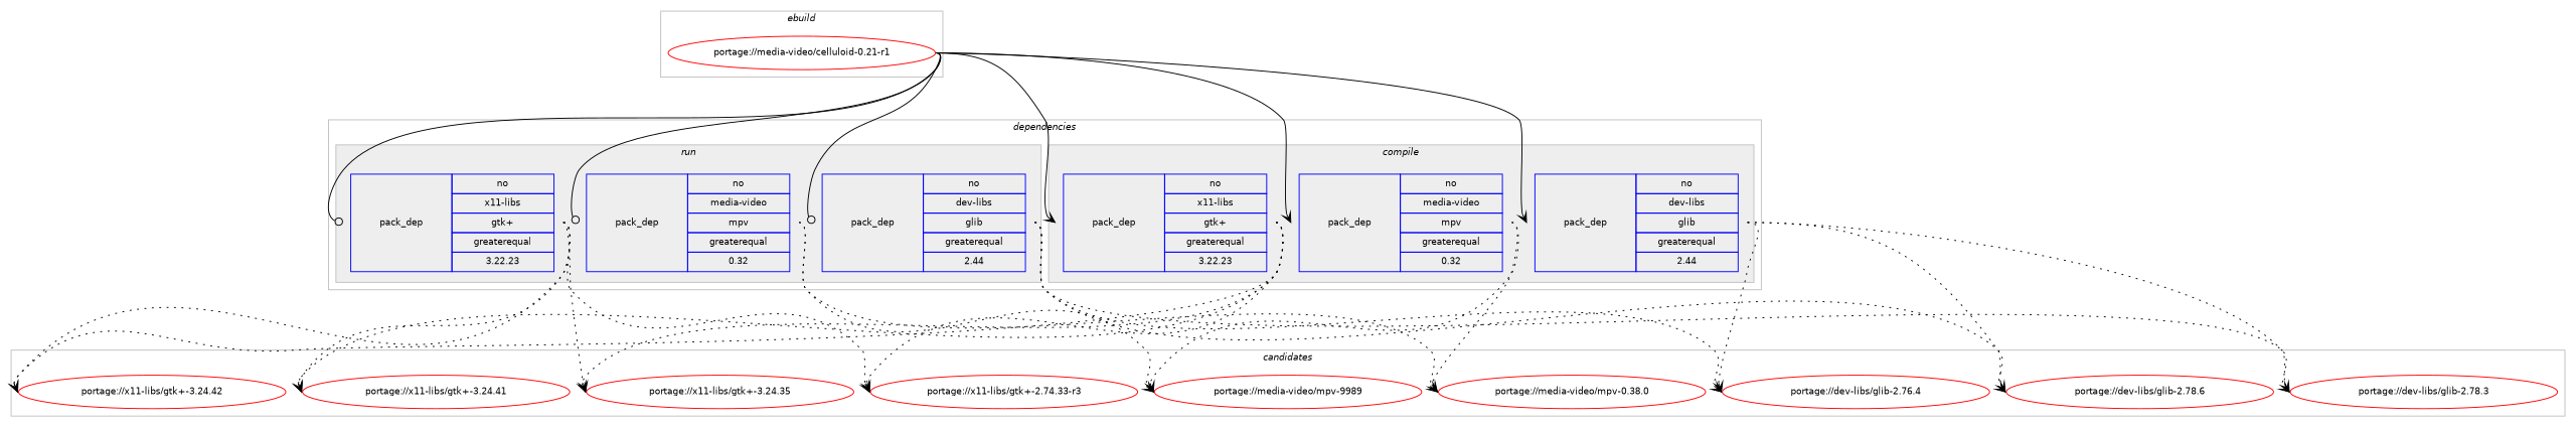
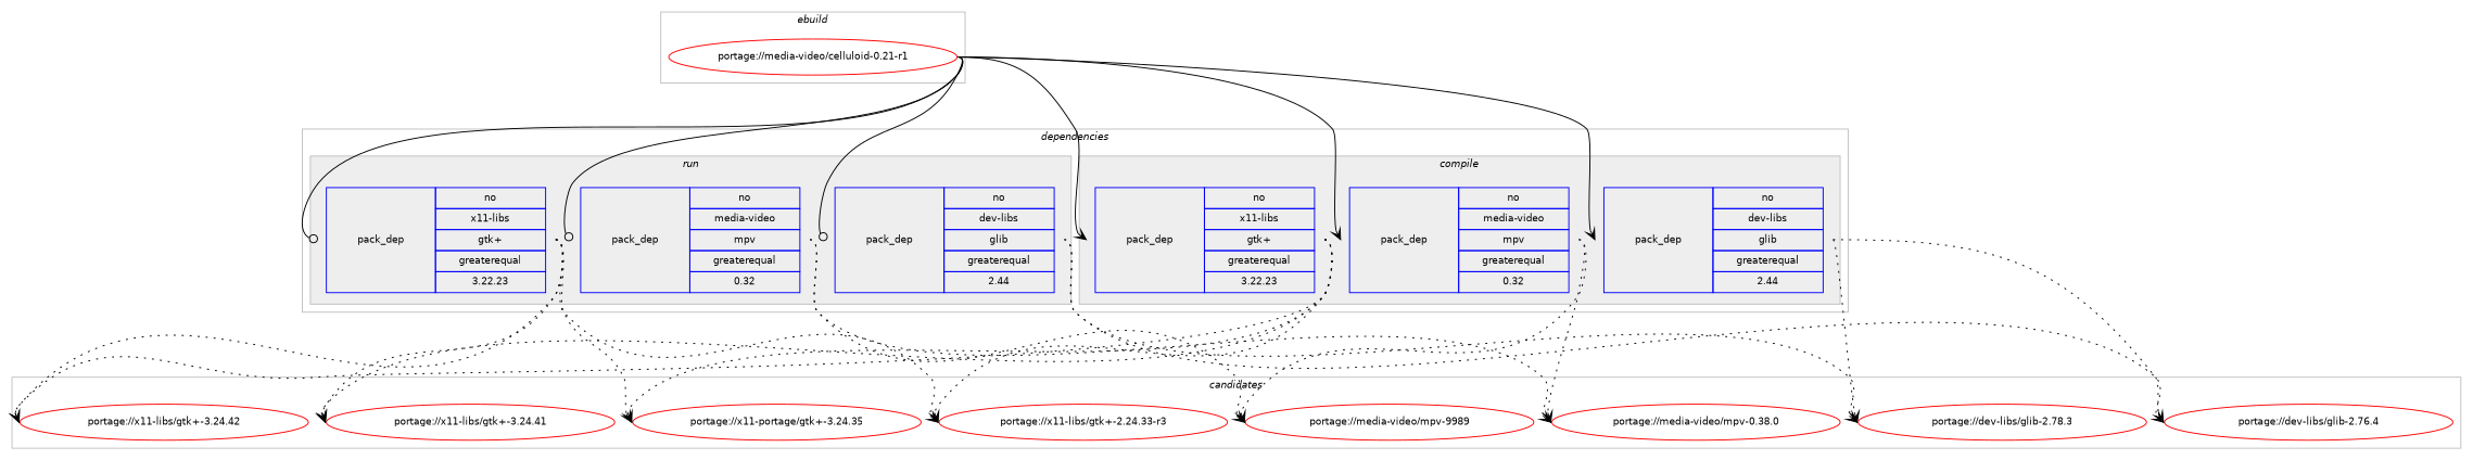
  digraph {
    compound=true
    concentrate=true
    fontname=Helvetica
    fontsize=10
    newrank=true
    rankdir=TB
    ranksep=1.5
    node [color=red fontname=Helvetica fontsize=10]
    edge [arrowhead=vee headport=w style=dotted tailport=e weight=100]
    n1 [label="portage://media-video/celluloid-0.21-r1" width=4]
    n2 [color=blue label=<<TABLE BORDER="0" CELLBORDER="1" CELLSPACING="0" CELLPADDING="4" WIDTH="220"><TR><TD ROWSPAN="6" CELLPADDING="30">pack_dep</TD></TR><TR><TD WIDTH="110">no</TD></TR><TR><TD>dev-libs</TD></TR><TR><TD>glib</TD></TR><TR><TD>greaterequal</TD></TR><TR><TD>2.44</TD></TR></TABLE>> shape=none]
    n3 [color=blue label=<<TABLE BORDER="0" CELLBORDER="1" CELLSPACING="0" CELLPADDING="4" WIDTH="220"><TR><TD ROWSPAN="6" CELLPADDING="30">pack_dep</TD></TR><TR><TD WIDTH="110">no</TD></TR><TR><TD>media-video</TD></TR><TR><TD>mpv</TD></TR><TR><TD>greaterequal</TD></TR><TR><TD>0.32</TD></TR></TABLE>> shape=none]
    n4 [color=blue label=<<TABLE BORDER="0" CELLBORDER="1" CELLSPACING="0" CELLPADDING="4" WIDTH="220"><TR><TD ROWSPAN="6" CELLPADDING="30">pack_dep</TD></TR><TR><TD WIDTH="110">no</TD></TR><TR><TD>x11-libs</TD></TR><TR><TD>gtk+</TD></TR><TR><TD>greaterequal</TD></TR><TR><TD>3.22.23</TD></TR></TABLE>> shape=none]
    n5 [color=blue label=<<TABLE BORDER="0" CELLBORDER="1" CELLSPACING="0" CELLPADDING="4" WIDTH="220"><TR><TD ROWSPAN="6" CELLPADDING="30">pack_dep</TD></TR><TR><TD WIDTH="110">no</TD></TR><TR><TD>dev-libs</TD></TR><TR><TD>glib</TD></TR><TR><TD>greaterequal</TD></TR><TR><TD>2.44</TD></TR></TABLE>> shape=none]
    n6 [color=blue label=<<TABLE BORDER="0" CELLBORDER="1" CELLSPACING="0" CELLPADDING="4" WIDTH="220"><TR><TD ROWSPAN="6" CELLPADDING="30">pack_dep</TD></TR><TR><TD WIDTH="110">no</TD></TR><TR><TD>media-video</TD></TR><TR><TD>mpv</TD></TR><TR><TD>greaterequal</TD></TR><TR><TD>0.32</TD></TR></TABLE>> shape=none]
    n7 [color=blue label=<<TABLE BORDER="0" CELLBORDER="1" CELLSPACING="0" CELLPADDING="4" WIDTH="220"><TR><TD ROWSPAN="6" CELLPADDING="30">pack_dep</TD></TR><TR><TD WIDTH="110">no</TD></TR><TR><TD>x11-libs</TD></TR><TR><TD>gtk+</TD></TR><TR><TD>greaterequal</TD></TR><TR><TD>3.22.23</TD></TR></TABLE>> shape=none]
    n8 [label="portage://dev-libs/glib-2.76.4" width=4]
    n9 [label="portage://dev-libs/glib-2.78.3" width=4]
-   n10 [label="portage://dev-libs/glib-2.78.6" width=4]
    n11 [label="portage://media-video/mpv-0.38.0" width=4]
    n12 [label="portage://media-video/mpv-9989" width=4]
-   n13 [label="portage://x11-libs/gtk+-2.74.33-r3" width=4]
-   n14 [label="portage://x11-libs/gtk+-3.24.35" width=4]
+   n13 [label="portage://x11-libs/gtk+-2.24.33-r3" width=4]
+   n14 [label="portage://x11-portage/gtk+-3.24.35" width=4]
    n15 [label="portage://x11-libs/gtk+-3.24.41" width=4]
    n16 [label="portage://x11-libs/gtk+-3.24.42" width=4]
    subgraph cluster_1 {
      color=gray
      label=<<i>ebuild</i>>
      rank=same
      n1
    }
    subgraph cluster_2 {
      color=gray
      label=<<i>dependencies</i>>
      subgraph cluster_3 {
        color=gray
        fillcolor="#eeeeee"
        label=<<i>compile</i>>
        style=filled
        subgraph sub_4 {
          color=gray
          fillcolor="#eeeeee"
          label=<<i>compile</i>>
          style=filled
          n2
        }
        subgraph sub_5 {
          color=gray
          fillcolor="#eeeeee"
          label=<<i>compile</i>>
          style=filled
          n3
        }
        subgraph sub_6 {
          color=gray
          fillcolor="#eeeeee"
          label=<<i>compile</i>>
          style=filled
          n4
        }
      }
      subgraph cluster_7 {
        color=gray
        fillcolor="#eeeeee"
        label=<<i>compile and run</i>>
        style=filled
      }
      subgraph cluster_8 {
        color=gray
        fillcolor="#eeeeee"
        label=<<i>run</i>>
        style=filled
        subgraph sub_9 {
          color=gray
          fillcolor="#eeeeee"
          label=<<i>run</i>>
          style=filled
          n5
        }
        subgraph sub_10 {
          color=gray
          fillcolor="#eeeeee"
          label=<<i>run</i>>
          style=filled
          n6
        }
        subgraph sub_11 {
          color=gray
          fillcolor="#eeeeee"
          label=<<i>run</i>>
          style=filled
          n7
        }
      }
    }
    subgraph cluster_12 {
      color=gray
      label=<<i>candidates</i>>
      rank=same
      subgraph sub_13 {
        color=black
        label=<<i>candidates</i>>
        nodesep=1
        rank=same
        n8
        n9
-       n10
      }
      subgraph sub_14 {
        color=black
        label=<<i>candidates</i>>
        nodesep=1
        rank=same
        n11
        n12
      }
      subgraph sub_15 {
        color=black
        label=<<i>candidates</i>>
        nodesep=1
        rank=same
        n13
        n14
        n15
        n16
      }
      subgraph sub_16 {
        color=black
        label=<<i>candidates</i>>
        nodesep=1
        rank=same
        n8
        n9
-       n10
      }
      subgraph sub_17 {
        color=black
        label=<<i>candidates</i>>
        nodesep=1
        rank=same
        n11
        n12
      }
      subgraph sub_18 {
        color=black
        label=<<i>candidates</i>>
        nodesep=1
        rank=same
        n13
        n14
        n15
        n16
      }
    }
    n1 -> n2 [style=solid weight=20]
    n1 -> n3 [style=solid weight=20]
    n1 -> n4 [style=solid weight=20]
    n1 -> n5 [arrowhead=odot style=solid weight=20]
    n1 -> n6 [arrowhead=odot style=solid weight=20]
    n1 -> n7 [arrowhead=odot style=solid weight=20]
    n2 -> n8
    n2 -> n9
-   n2 -> n10
    n3 -> n11
    n3 -> n12
    n4 -> n13
    n4 -> n14
    n4 -> n15
    n4 -> n16
    n5 -> n8
    n5 -> n9
-   n5 -> n10
    n6 -> n11
    n6 -> n12
    n7 -> n13
    n7 -> n14
    n7 -> n15
    n7 -> n16
  }
